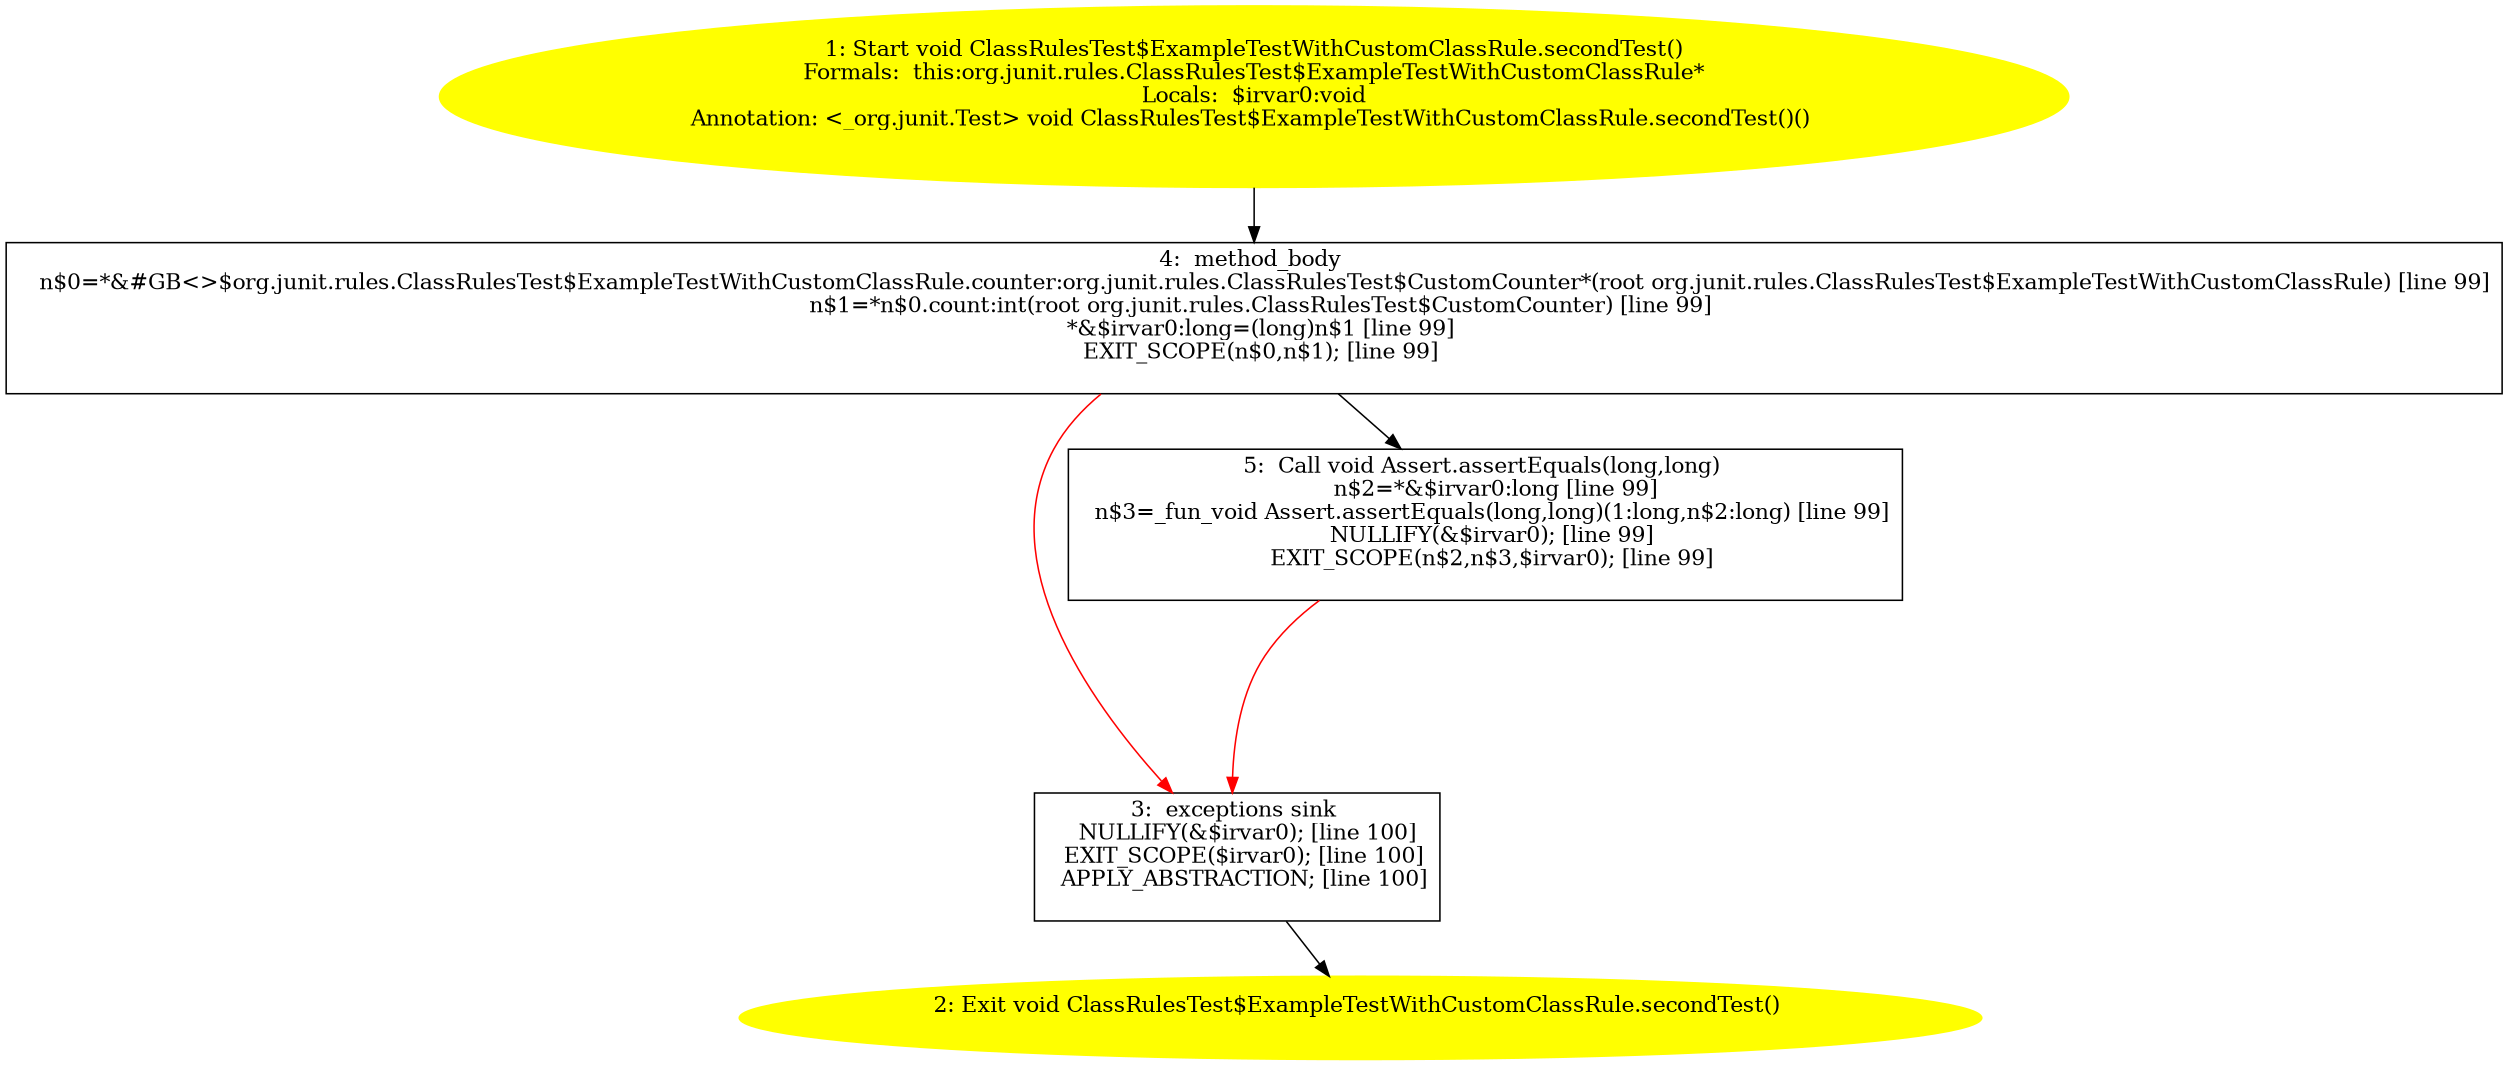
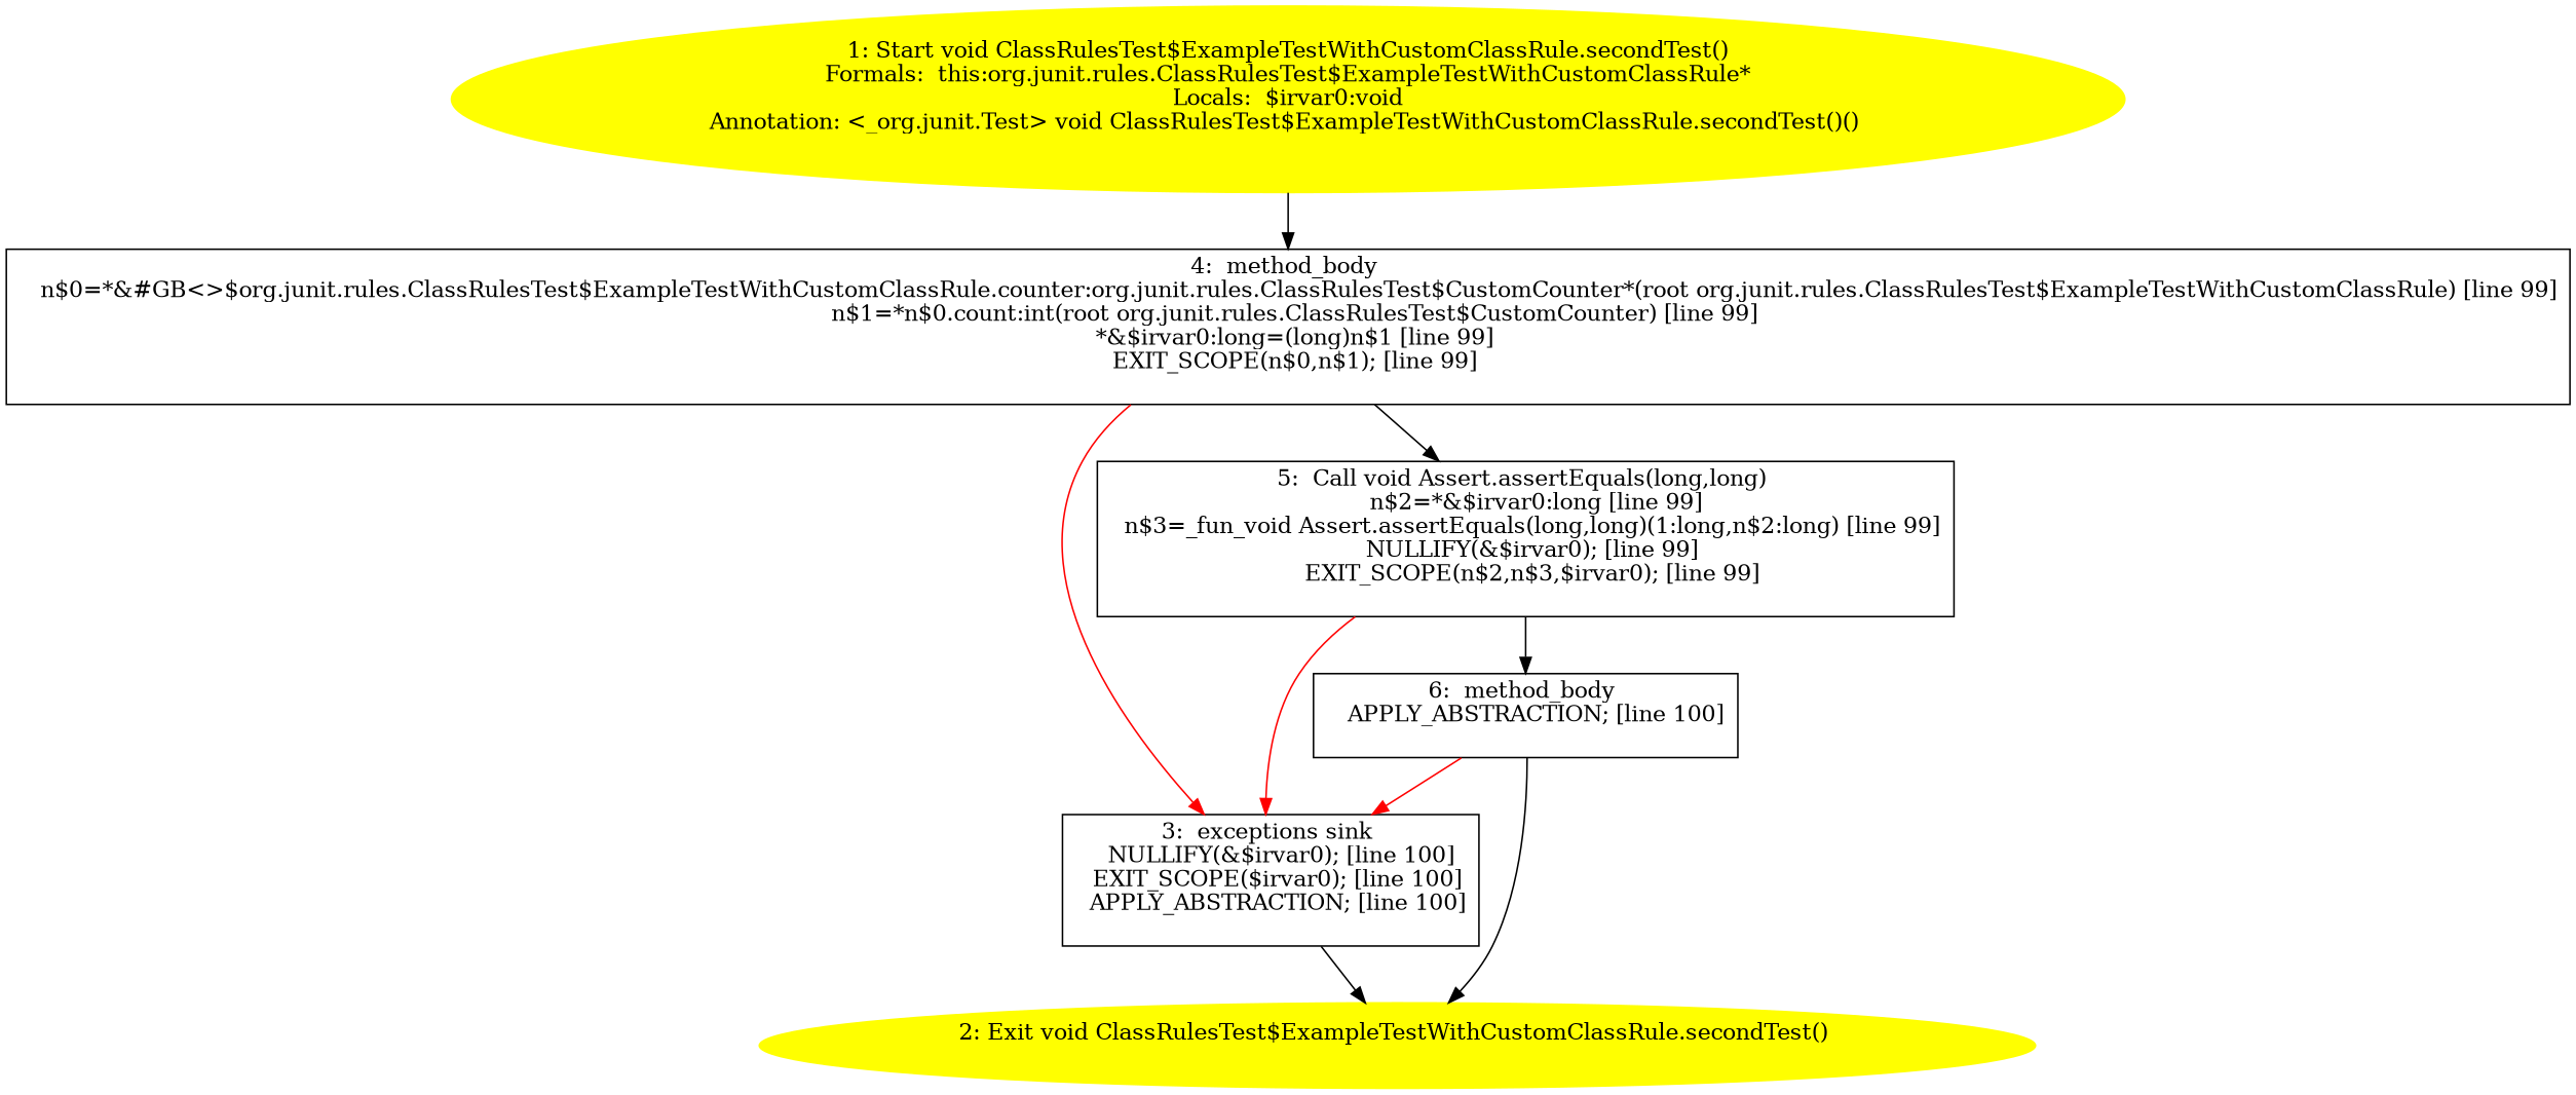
  digraph {
    node [shape=box]
    n1 [color=yellow label="1: Start void ClassRulesTest$ExampleTestWithCustomClassRule.secondTest()\nFormals:  this:org.junit.rules.ClassRulesTest$ExampleTestWithCustomClassRule*\nLocals:  $irvar0:void\nAnnotation: <_org.junit.Test> void ClassRulesTest$ExampleTestWithCustomClassRule.secondTest()() \n  " style=filled shape=""]
    n2 [label="4:  method_body \n   n$0=*&#GB<>$org.junit.rules.ClassRulesTest$ExampleTestWithCustomClassRule.counter:org.junit.rules.ClassRulesTest$CustomCounter*(root org.junit.rules.ClassRulesTest$ExampleTestWithCustomClassRule) [line 99]\n  n$1=*n$0.count:int(root org.junit.rules.ClassRulesTest$CustomCounter) [line 99]\n  *&$irvar0:long=(long)n$1 [line 99]\n  EXIT_SCOPE(n$0,n$1); [line 99]\n "]
    n3 [label="3:  exceptions sink \n   NULLIFY(&$irvar0); [line 100]\n  EXIT_SCOPE($irvar0); [line 100]\n  APPLY_ABSTRACTION; [line 100]\n "]
    n4 [label="5:  Call void Assert.assertEquals(long,long) \n   n$2=*&$irvar0:long [line 99]\n  n$3=_fun_void Assert.assertEquals(long,long)(1:long,n$2:long) [line 99]\n  NULLIFY(&$irvar0); [line 99]\n  EXIT_SCOPE(n$2,n$3,$irvar0); [line 99]\n "]
    n5 [color=yellow label="2: Exit void ClassRulesTest$ExampleTestWithCustomClassRule.secondTest() \n  " style=filled shape=""]
+   n6 [label="6:  method_body \n   APPLY_ABSTRACTION; [line 100]\n "]
    n1 -> n2
    n2 -> n3 [color=red]
    n2 -> n4
    n3 -> n5
    n4 -> n3 [color=red]
+   n4 -> n6
+   n6 -> n3 [color=red]
+   n6 -> n5
  }
